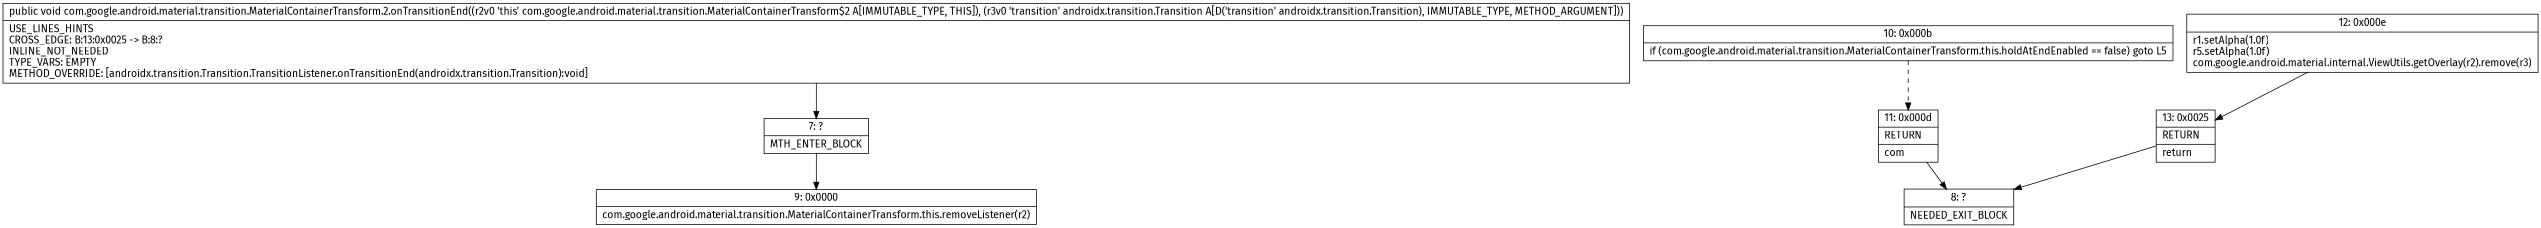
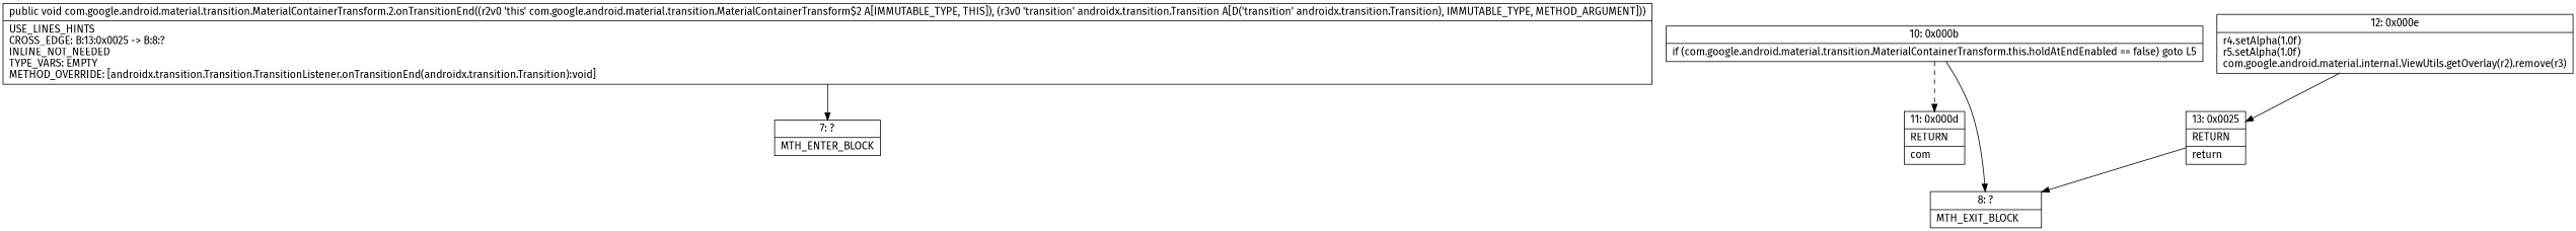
  digraph {
    fontname="Fira Sans"
    node [fontname="Fira Sans" shape=record]
    edge [fontname="Fira Sans"]
    n1 [label="{7\:\ ?|MTH_ENTER_BLOCK\l}"]
-   n2 [label="{9\:\ 0x0000|com.google.android.material.transition.MaterialContainerTransform.this.removeListener(r2)\l}"]
    n3 [label="{10\:\ 0x000b|if (com.google.android.material.transition.MaterialContainerTransform.this.holdAtEndEnabled == false) goto L5\l}"]
    n4 [label="{11\:\ 0x000d|RETURN\l|com\l}"]
-   n5 [label="{8\:\ ?|NEEDED_EXIT_BLOCK\l}"]
-   n6 [label="{12\:\ 0x000e|r1.setAlpha(1.0f)\lr5.setAlpha(1.0f)\lcom.google.android.material.internal.ViewUtils.getOverlay(r2).remove(r3)\l}"]
+   n5 [label="{8\:\ ?|MTH_EXIT_BLOCK\l}"]
+   n6 [label="{12\:\ 0x000e|r4.setAlpha(1.0f)\lr5.setAlpha(1.0f)\lcom.google.android.material.internal.ViewUtils.getOverlay(r2).remove(r3)\l}"]
    n7 [label="{13\:\ 0x0025|RETURN\l|return\l}"]
    n8 [label="{public void com.google.android.material.transition.MaterialContainerTransform.2.onTransitionEnd((r2v0 'this' com.google.android.material.transition.MaterialContainerTransform$2 A[IMMUTABLE_TYPE, THIS]), (r3v0 'transition' androidx.transition.Transition A[D('transition' androidx.transition.Transition), IMMUTABLE_TYPE, METHOD_ARGUMENT]))  | USE_LINES_HINTS\lCROSS_EDGE: B:13:0x0025 \-\> B:8:?\lINLINE_NOT_NEEDED\lTYPE_VARS: EMPTY\lMETHOD_OVERRIDE: [androidx.transition.Transition.TransitionListener.onTransitionEnd(androidx.transition.Transition):void]\l}"]
-   n1 -> n2
    n3 -> n4 [style=dashed]
-   n4 -> n5
+   n3 -> n5
    n6 -> n7
    n7 -> n5
    n8 -> n1
  }
